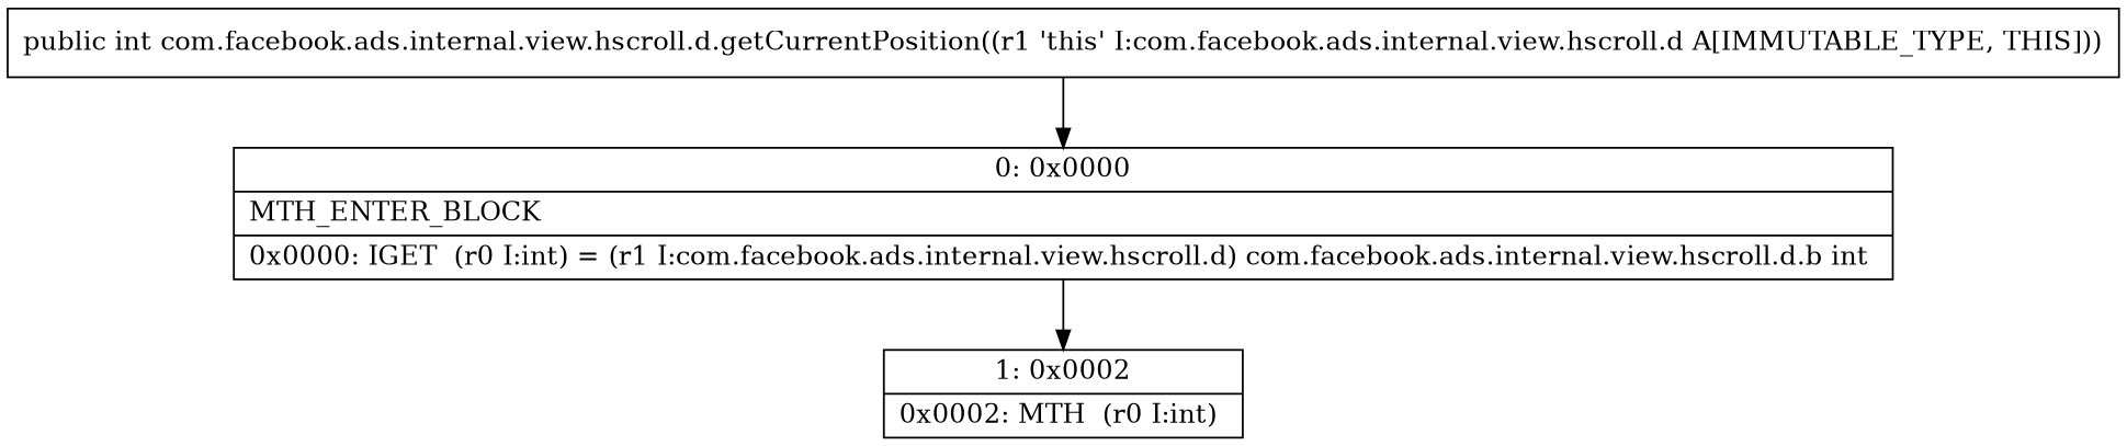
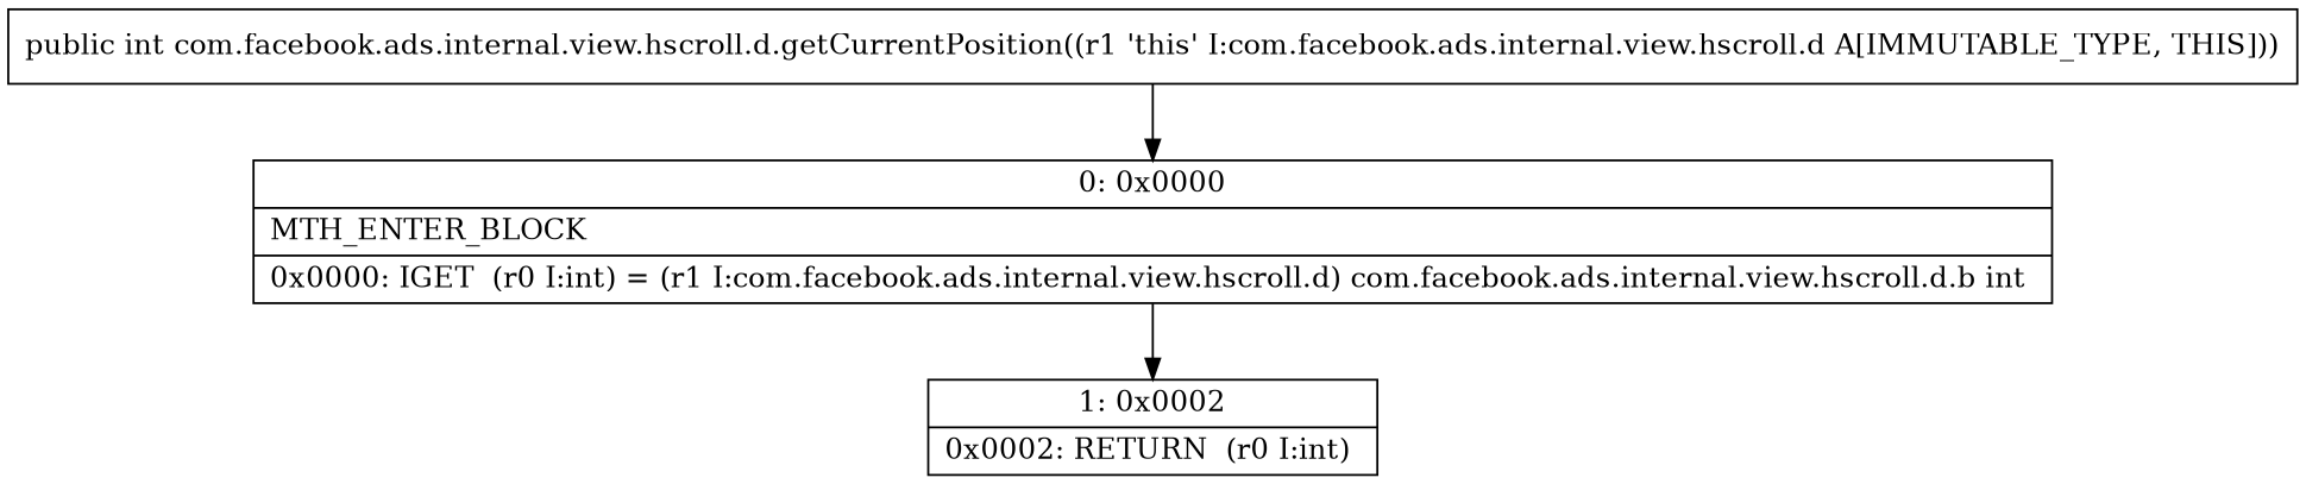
  digraph {
    node [shape=record]
    n1 [label="{0\:\ 0x0000|MTH_ENTER_BLOCK\l|0x0000: IGET  (r0 I:int) = (r1 I:com.facebook.ads.internal.view.hscroll.d) com.facebook.ads.internal.view.hscroll.d.b int \l}"]
-   n2 [label="{1\:\ 0x0002|0x0002: MTH  (r0 I:int) \l}"]
+   n2 [label="{1\:\ 0x0002|0x0002: RETURN  (r0 I:int) \l}"]
    n3 [label="{public int com.facebook.ads.internal.view.hscroll.d.getCurrentPosition((r1 'this' I:com.facebook.ads.internal.view.hscroll.d A[IMMUTABLE_TYPE, THIS])) }"]
    n1 -> n2
    n3 -> n1
  }
